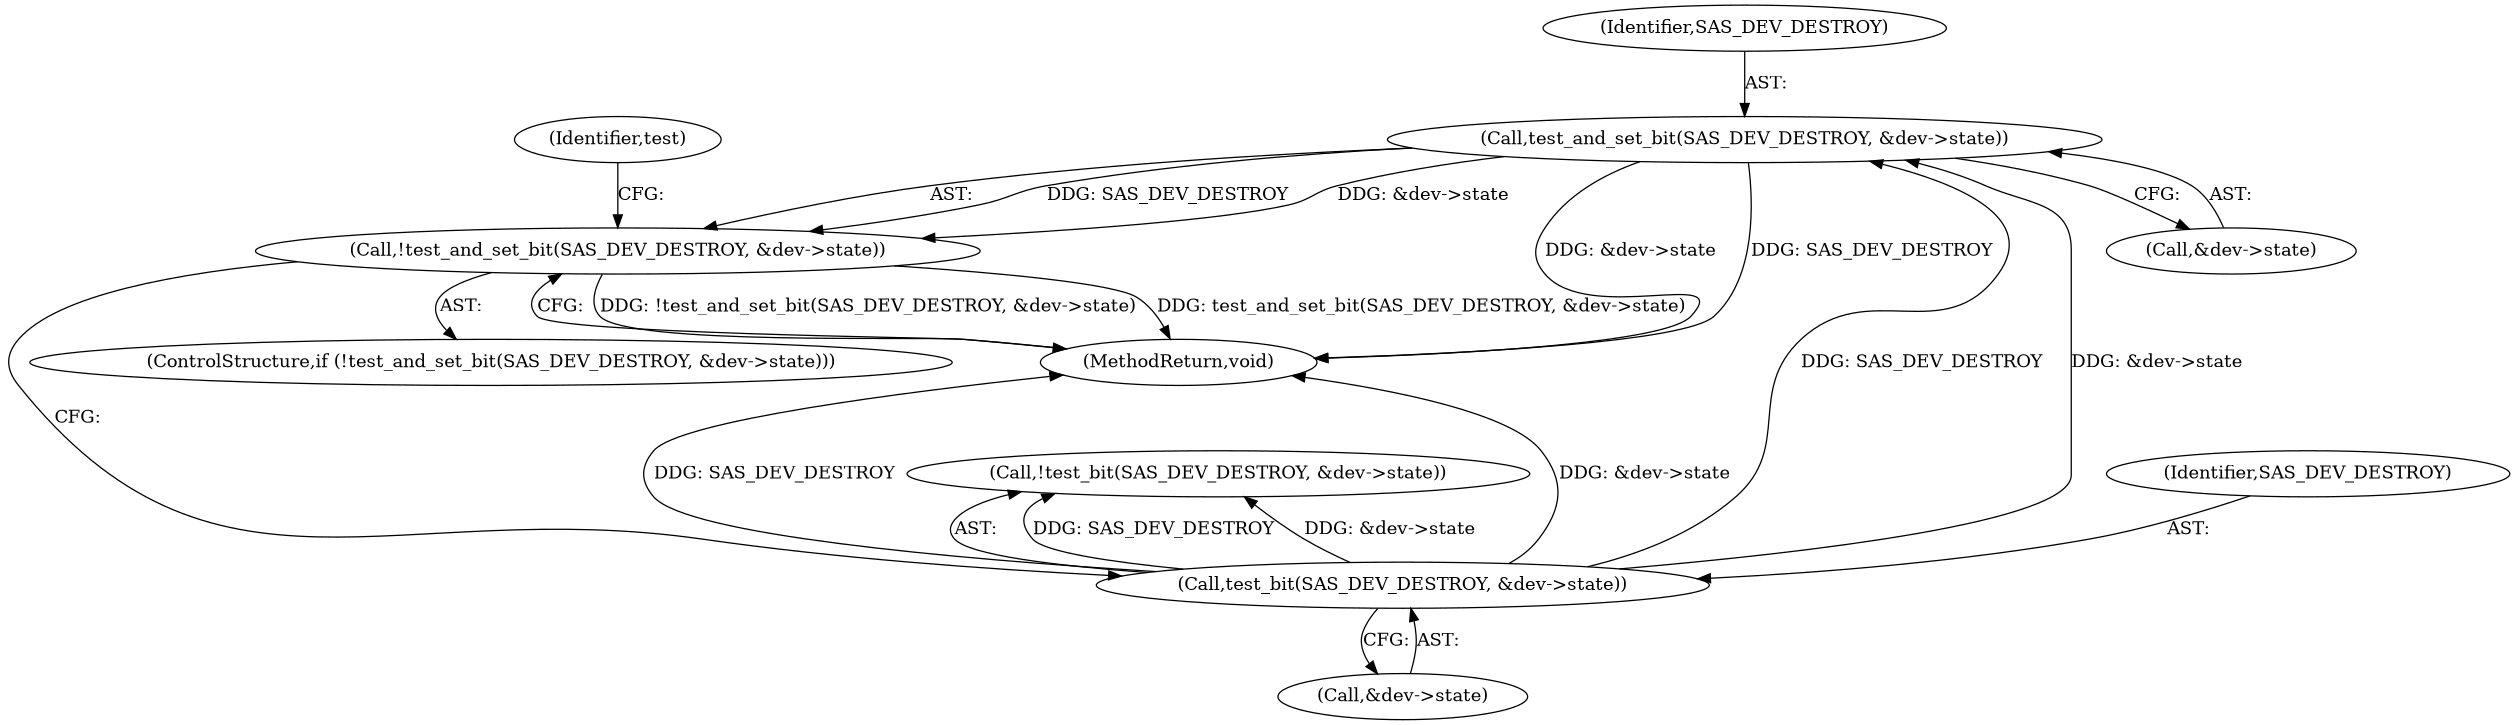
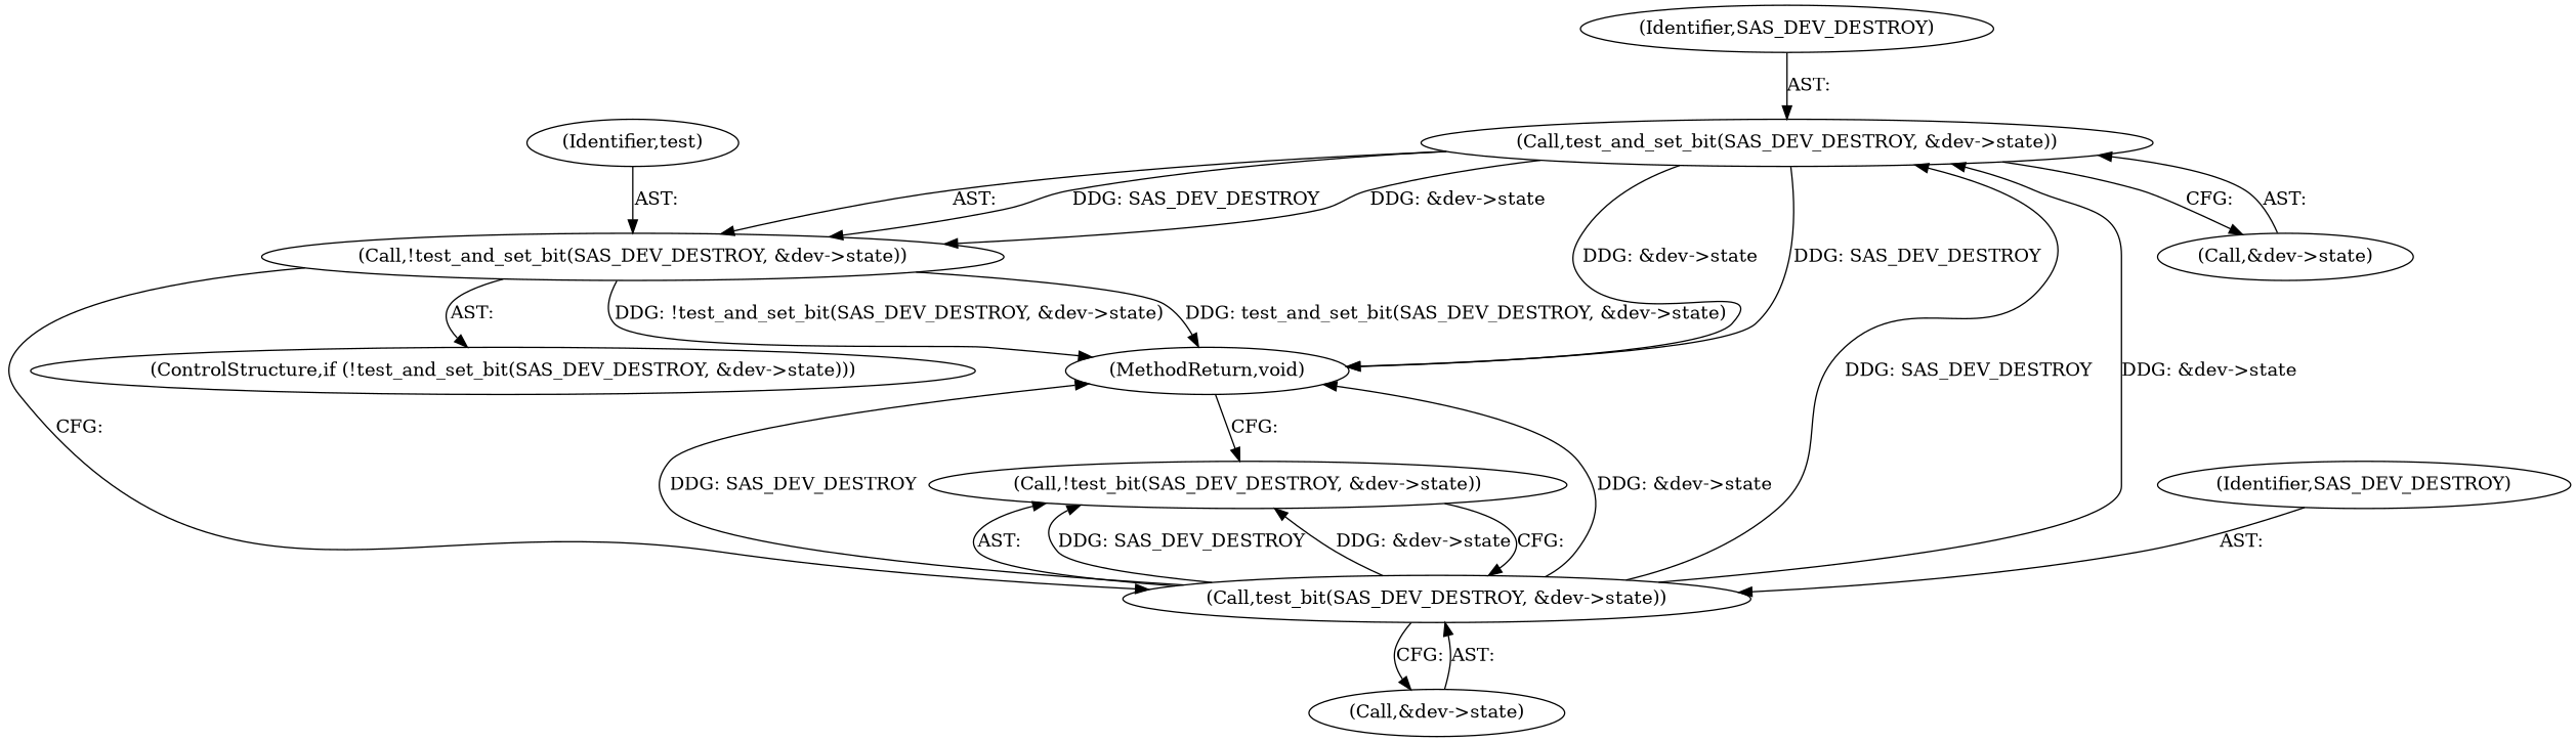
  digraph {
    n1 [label="(Call,test_and_set_bit(SAS_DEV_DESTROY, &dev->state))"]
    n2 [label="(Call,!test_and_set_bit(SAS_DEV_DESTROY, &dev->state))"]
    n3 [label="(Call,&dev->state)"]
    n4 [label="(MethodReturn,void)"]
    n5 [label="(Call,test_bit(SAS_DEV_DESTROY, &dev->state))"]
    n6 [label="(ControlStructure,if (!test_and_set_bit(SAS_DEV_DESTROY, &dev->state)))"]
    n7 [label="(Call,!test_bit(SAS_DEV_DESTROY, &dev->state))"]
    n8 [label="(Call,&dev->state)"]
    n9 [label="(Identifier,test)"]
    n10 [label="(Identifier,SAS_DEV_DESTROY)"]
    n11 [label="(Identifier,SAS_DEV_DESTROY)"]
    n1 -> n2 [label="AST: "]
    n1 -> n2 [label="DDG: SAS_DEV_DESTROY"]
    n1 -> n2 [label="DDG: &dev->state"]
    n1 -> n3 [label="CFG: "]
    n1 -> n4 [label="DDG: &dev->state"]
    n1 -> n4 [label="DDG: SAS_DEV_DESTROY"]
    n2 -> n4 [label="DDG: !test_and_set_bit(SAS_DEV_DESTROY, &dev->state)"]
    n2 -> n4 [label="DDG: test_and_set_bit(SAS_DEV_DESTROY, &dev->state)"]
    n2 -> n5 [label="CFG: "]
    n2 -> n6 [label="AST: "]
    n3 -> n1 [label="AST: "]
-   n4 -> n2 [label="CFG: "]
+   n4 -> n7 [label="CFG: "]
    n5 -> n1 [label="DDG: SAS_DEV_DESTROY"]
    n5 -> n1 [label="DDG: &dev->state"]
    n5 -> n4 [label="DDG: &dev->state"]
    n5 -> n4 [label="DDG: SAS_DEV_DESTROY"]
    n5 -> n7 [label="AST: "]
    n5 -> n7 [label="DDG: SAS_DEV_DESTROY"]
    n5 -> n7 [label="DDG: &dev->state"]
    n5 -> n8 [label="CFG: "]
+   n7 -> n5 [label="CFG: "]
    n8 -> n5 [label="AST: "]
-   n9 -> n2 [label="CFG: "]
+   n9 -> n2 [label="AST: "]
    n10 -> n5 [label="AST: "]
    n11 -> n1 [label="AST: "]
  }
